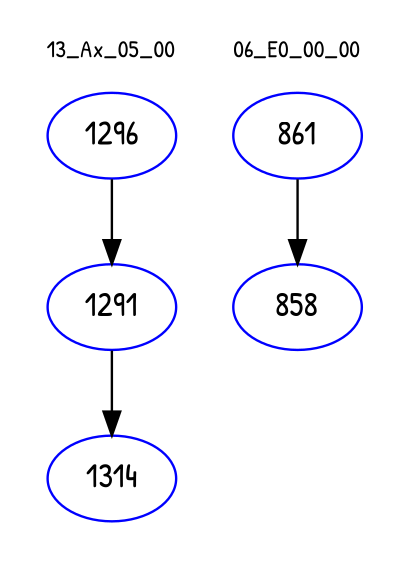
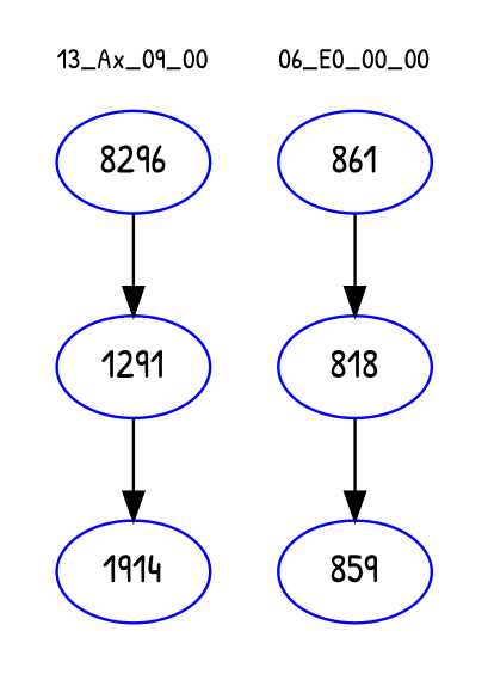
  digraph {
    fontname="Patrick Hand"
    node [color=blue fontname="Patrick Hand"]
    edge [color=black fontname="Patrick Hand"]
-   n1 [label=1296]
+   n1 [label=8296]
    n2 [label=1291]
-   n3 [label=1314]
+   n3 [label=1914]
    n4 [label=861]
-   n5 [label=858]
+   n5 [label=818]
+   n6 [label=859]
    subgraph cluster_1 {
      color=white
      fontsize=10
-     label="13_Ax_05_00"
+     label="13_Ax_09_00"
      n1
      n2
      n3
    }
    subgraph cluster_2 {
      color=white
      fontsize=10
      label="06_E0_00_00"
      n4
      n5
+     n6
    }
    n1 -> n2
    n2 -> n3
    n4 -> n5
+   n5 -> n6
  }
